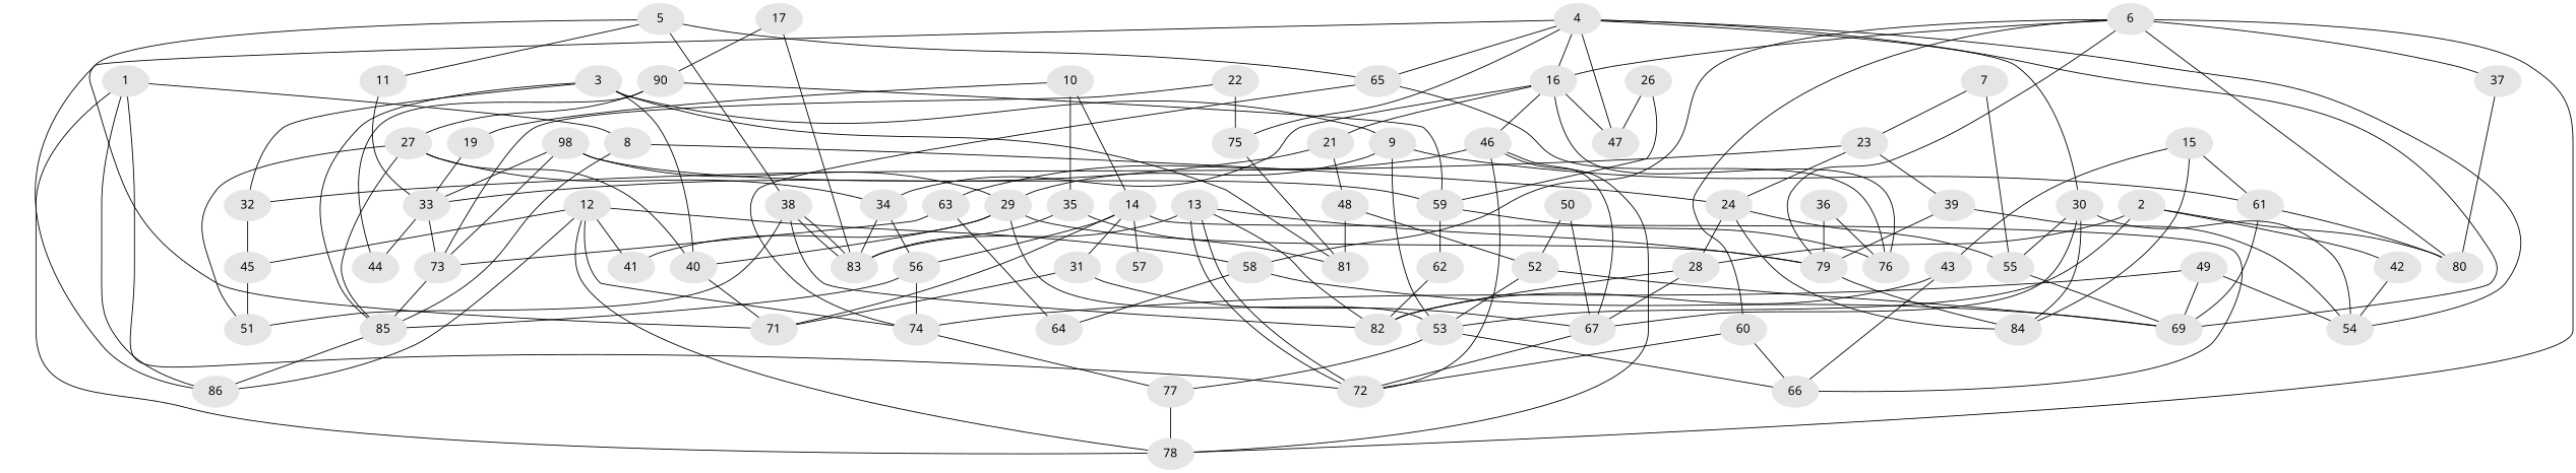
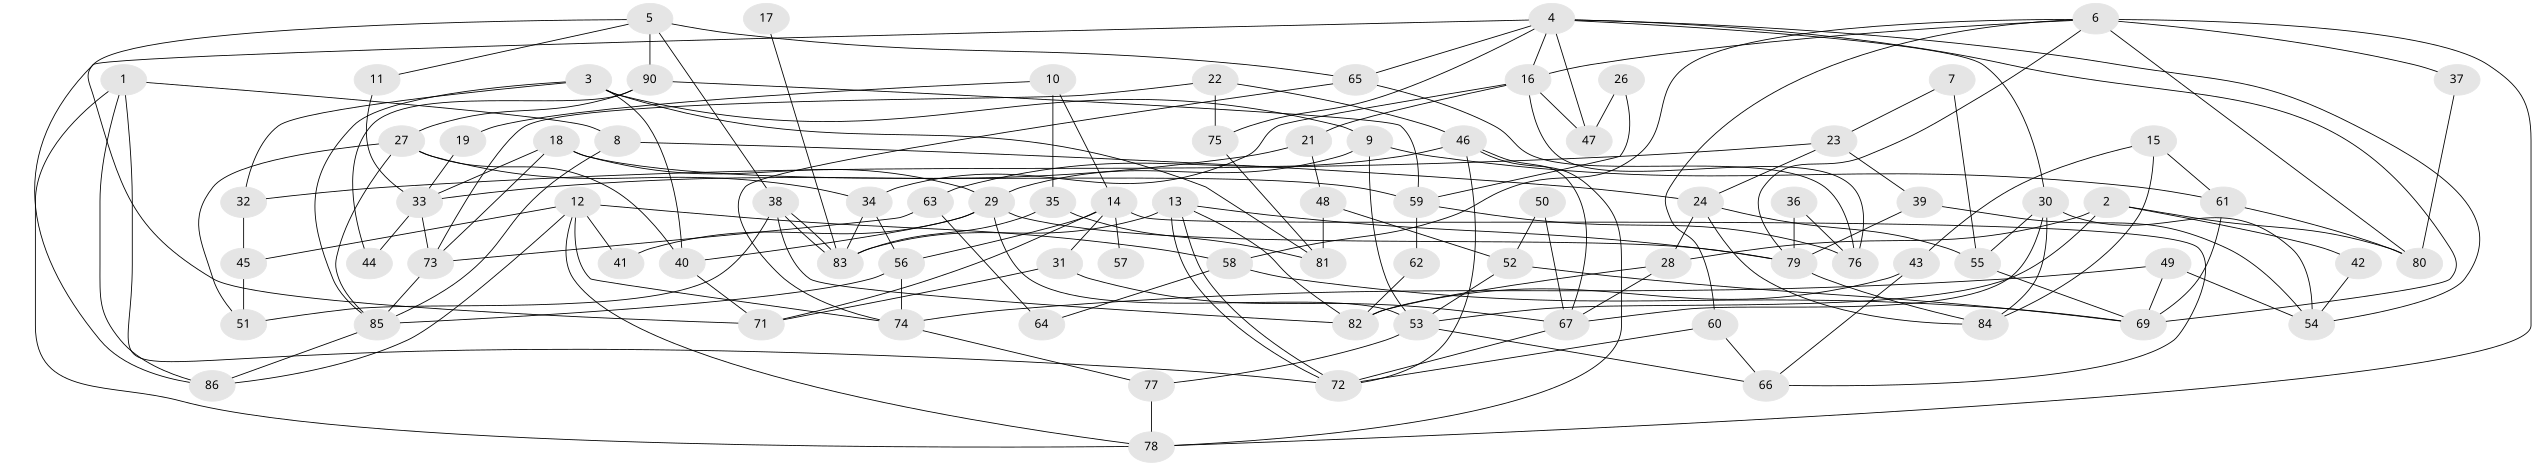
  graph {
    fontname="Noto Sans"
    node [color=gray90 fontname="Noto Sans" style=filled]
    edge [fontname="Noto Sans"]
    1
    8
    72
    78
    86
    85
    24
    2
    28
    42
    53
    80
    82
    67
    54
    66
    77
    3
    9
    32
    40
    81
    29
    61
    45
    71
    4
    16
    30
    47
    65
    69
    75
    21
    34
    76
    55
    84
    74
    5
    11
    38
    33
    83
    51
    6
    37
    58
    60
    79
    64
    7
    23
    39
    41
    10
    14
    19
    35
    31
    56
    57
    73
    44
    12
    13
    15
    43
    48
    17
    n71 [label=90]
    59
    27
-   18 [label=98]
+   18
    62
    52
    22
    46
    63
    26
    36
    49
    50
    1 -- 8
    1 -- 72
    1 -- 78
    1 -- 86
    8 -- 85
    8 -- 24
    85 -- 86
    24 -- 28
    24 -- 55
    24 -- 84
    2 -- 28
    2 -- 42
    2 -- 53
    2 -- 80
    28 -- 82
    28 -- 67
    42 -- 54
    53 -- 66
    53 -- 77
    67 -- 72
    77 -- 78
    3 -- 85
    3 -- 9
    3 -- 32
    3 -- 40
    3 -- 81
    9 -- 53
    9 -- 29
    9 -- 61
    32 -- 45
    40 -- 71
    29 -- 53
    29 -- 40
    29 -- 79
    29 -- 41
    61 -- 80
    61 -- 69
    45 -- 51
    4 -- 86
    4 -- 54
    4 -- 16
    4 -- 30
    4 -- 47
    4 -- 65
    4 -- 69
    4 -- 75
    16 -- 47
    16 -- 21
    16 -- 34
    16 -- 76
    30 -- 67
    30 -- 54
    30 -- 55
    30 -- 84
    65 -- 76
    65 -- 74
    75 -- 81
    21 -- 33
    21 -- 48
    34 -- 83
    34 -- 56
    55 -- 69
    74 -- 77
    5 -- 71
    5 -- 65
    5 -- 11
    5 -- 38
    11 -- 33
    38 -- 82
    38 -- 83
    38 -- 83
    38 -- 51
    33 -- 73
    33 -- 44
    6 -- 78
    6 -- 80
    6 -- 16
    6 -- 37
    6 -- 58
    6 -- 60
    6 -- 79
    37 -- 80
    58 -- 69
    58 -- 64
    60 -- 72
    60 -- 66
    79 -- 84
    7 -- 55
    7 -- 23
    23 -- 24
    23 -- 32
    23 -- 39
    39 -- 54
    39 -- 79
    10 -- 14
    10 -- 19
    10 -- 35
    14 -- 66
    14 -- 71
    14 -- 31
    14 -- 56
    14 -- 57
    19 -- 33
    35 -- 81
    35 -- 83
    31 -- 67
    31 -- 71
    56 -- 85
    56 -- 74
    73 -- 85
    12 -- 78
    12 -- 86
    12 -- 45
    12 -- 74
    12 -- 58
    12 -- 41
    13 -- 72
    13 -- 72
    13 -- 82
    13 -- 83
    13 -- 79
    15 -- 61
    15 -- 84
    15 -- 43
    43 -- 82
    43 -- 66
    48 -- 81
    48 -- 52
    17 -- 83
-   17 -- n71
+   5 -- n71
    n71 -- 44
    n71 -- 59
    n71 -- 27
    59 -- 76
    59 -- 62
    27 -- 85
    27 -- 40
    27 -- 34
    27 -- 51
    18 -- 29
    18 -- 33
    18 -- 73
    18 -- 59
    62 -- 82
    52 -- 53
    52 -- 69
    22 -- 75
    22 -- 73
-   16 -- 46
+   22 -- 46
    46 -- 72
    46 -- 78
    46 -- 67
    46 -- 63
    63 -- 64
    63 -- 73
    26 -- 47
    26 -- 59
    36 -- 76
    36 -- 79
    49 -- 54
    49 -- 69
    49 -- 74
    50 -- 67
    50 -- 52
  }
